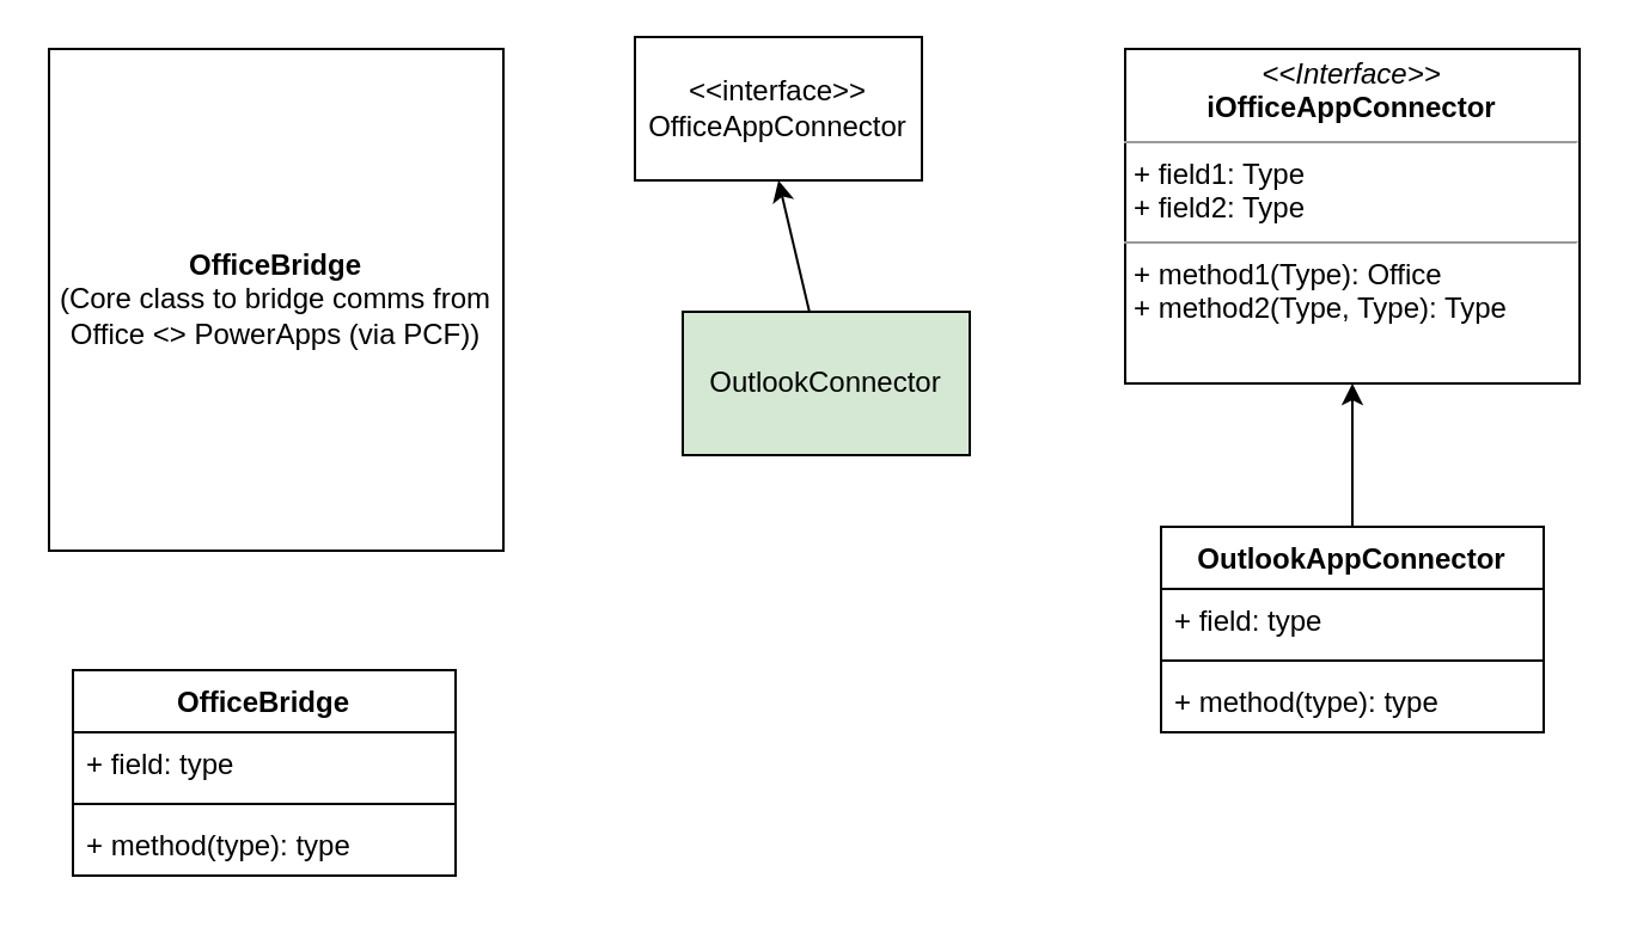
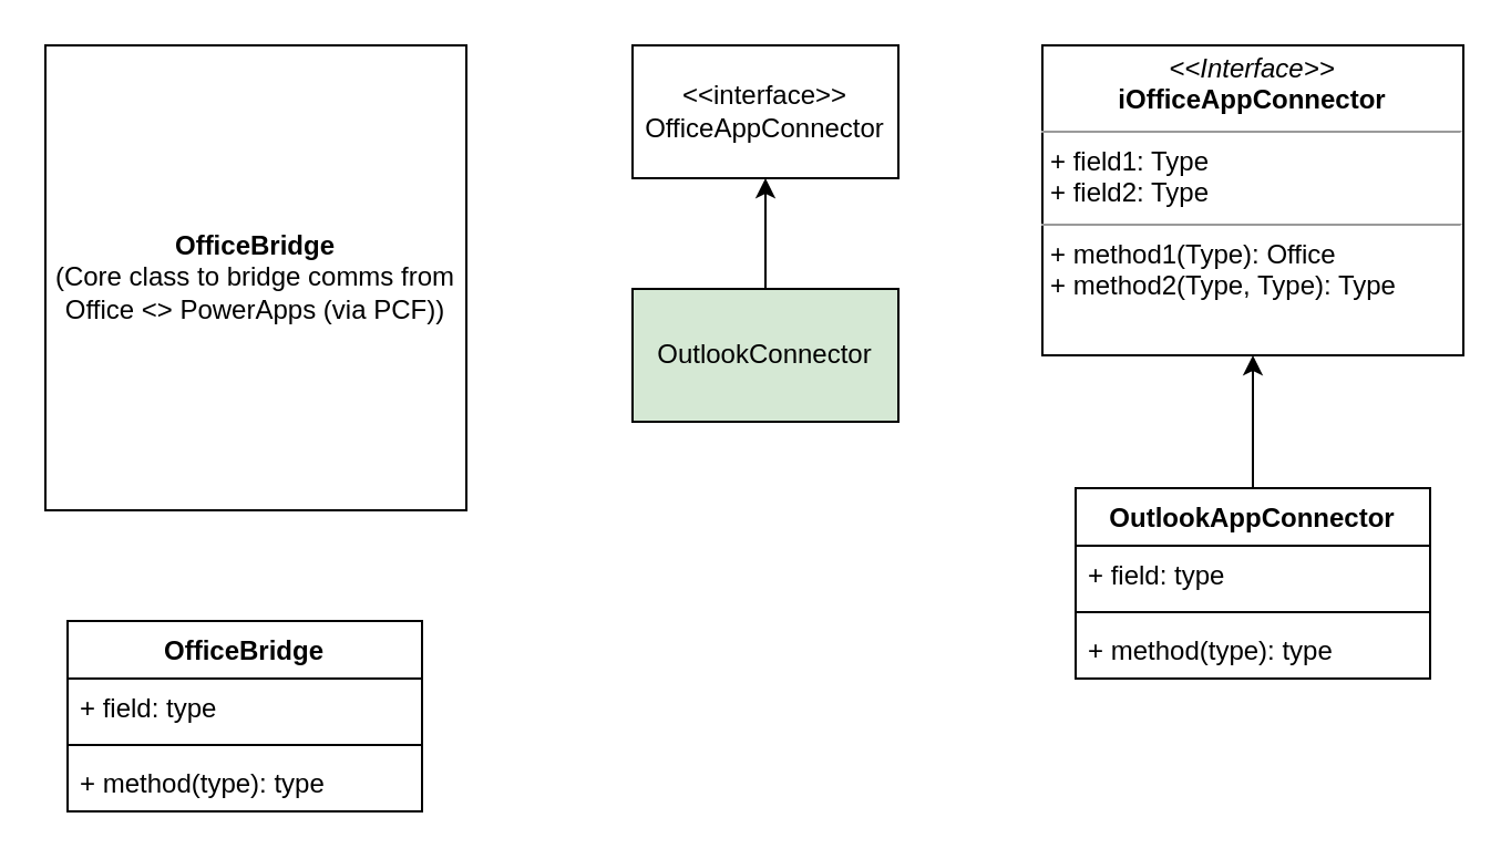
  <mxCell id="0" />
  <mxCell id="1" parent="0" />
  <mxCell id="2" value="&lt;b&gt;OfficeBridge&lt;/b&gt;&lt;br&gt;(Core class to bridge comms from Office &amp;lt;&amp;gt; PowerApps (via PCF))" style="rounded=0;whiteSpace=wrap;html=1;" vertex="1" parent="1"><mxGeometry x="20" y="20" width="190" height="210" as="geometry" /></mxCell>
  <mxCell id="3" style="edgeStyle=none;html=1;entryX=0.5;entryY=1;entryDx=0;entryDy=0;" edge="1" parent="1" source="4" target="5"><mxGeometry relative="1" as="geometry" /></mxCell>
  <mxCell id="4" value="OutlookConnector" style="rounded=0;whiteSpace=wrap;html=1;fillColor=#d5e8d4;" vertex="1" parent="1"><mxGeometry x="285" y="130" width="120" height="60" as="geometry" /></mxCell>
- <mxCell id="5" value="&amp;lt;&amp;lt;interface&amp;gt;&amp;gt;&lt;br&gt;OfficeAppConnector" style="rounded=0;whiteSpace=wrap;html=1;" vertex="1" parent="1"><mxGeometry x="265" y="15" width="120" height="60" as="geometry" /></mxCell>
+ <mxCell id="5" value="&amp;lt;&amp;lt;interface&amp;gt;&amp;gt;&lt;br&gt;OfficeAppConnector" style="rounded=0;whiteSpace=wrap;html=1;" vertex="1" parent="1"><mxGeometry x="285" y="20" width="120" height="60" as="geometry" /></mxCell>
  <mxCell id="6" value="&lt;p style=&quot;margin:0px;margin-top:4px;text-align:center;&quot;&gt;&lt;i&gt;&amp;lt;&amp;lt;Interface&amp;gt;&amp;gt;&lt;/i&gt;&lt;br&gt;&lt;b&gt;iOfficeAppConnector&lt;/b&gt;&lt;/p&gt;&lt;hr size=&quot;1&quot;&gt;&lt;p style=&quot;margin:0px;margin-left:4px;&quot;&gt;+ field1: Type&lt;br&gt;+ field2: Type&lt;/p&gt;&lt;hr size=&quot;1&quot;&gt;&lt;p style=&quot;margin:0px;margin-left:4px;&quot;&gt;+ method1(Type): Office&lt;br&gt;+ method2(Type, Type): Type&lt;/p&gt;" style="verticalAlign=top;align=left;overflow=fill;fontSize=12;fontFamily=Helvetica;html=1;" vertex="1" parent="1"><mxGeometry x="470" y="20" width="190" height="140" as="geometry" /></mxCell>
  <mxCell id="7" style="edgeStyle=none;html=1;entryX=0.5;entryY=1;entryDx=0;entryDy=0;" edge="1" parent="1" source="8" target="6"><mxGeometry relative="1" as="geometry" /></mxCell>
  <mxCell id="8" value="OutlookAppConnector" style="swimlane;fontStyle=1;align=center;verticalAlign=top;childLayout=stackLayout;horizontal=1;startSize=26;horizontalStack=0;resizeParent=1;resizeParentMax=0;resizeLast=0;collapsible=1;marginBottom=0;" vertex="1" parent="1"><mxGeometry x="485" y="220" width="160" height="86" as="geometry" /></mxCell>
  <mxCell id="9" value="+ field: type" style="text;strokeColor=none;fillColor=none;align=left;verticalAlign=top;spacingLeft=4;spacingRight=4;overflow=hidden;rotatable=0;points=[[0,0.5],[1,0.5]];portConstraint=eastwest;" vertex="1" parent="8"><mxGeometry y="26" width="160" height="26" as="geometry" /></mxCell>
  <mxCell id="10" value="" style="line;strokeWidth=1;fillColor=none;align=left;verticalAlign=middle;spacingTop=-1;spacingLeft=3;spacingRight=3;rotatable=0;labelPosition=right;points=[];portConstraint=eastwest;strokeColor=inherit;" vertex="1" parent="8"><mxGeometry y="52" width="160" height="8" as="geometry" /></mxCell>
  <mxCell id="11" value="+ method(type): type" style="text;strokeColor=none;fillColor=none;align=left;verticalAlign=top;spacingLeft=4;spacingRight=4;overflow=hidden;rotatable=0;points=[[0,0.5],[1,0.5]];portConstraint=eastwest;" vertex="1" parent="8"><mxGeometry y="60" width="160" height="26" as="geometry" /></mxCell>
  <mxCell id="12" value="OfficeBridge" style="swimlane;fontStyle=1;align=center;verticalAlign=top;childLayout=stackLayout;horizontal=1;startSize=26;horizontalStack=0;resizeParent=1;resizeParentMax=0;resizeLast=0;collapsible=1;marginBottom=0;" vertex="1" parent="1"><mxGeometry x="30" y="280" width="160" height="86" as="geometry"><mxRectangle x="160" y="320" width="100" height="30" as="alternateBounds" /></mxGeometry></mxCell>
  <mxCell id="13" value="+ field: type" style="text;strokeColor=none;fillColor=none;align=left;verticalAlign=top;spacingLeft=4;spacingRight=4;overflow=hidden;rotatable=0;points=[[0,0.5],[1,0.5]];portConstraint=eastwest;" vertex="1" parent="12"><mxGeometry y="26" width="160" height="26" as="geometry" /></mxCell>
  <mxCell id="14" value="" style="line;strokeWidth=1;fillColor=none;align=left;verticalAlign=middle;spacingTop=-1;spacingLeft=3;spacingRight=3;rotatable=0;labelPosition=right;points=[];portConstraint=eastwest;strokeColor=inherit;" vertex="1" parent="12"><mxGeometry y="52" width="160" height="8" as="geometry" /></mxCell>
  <mxCell id="15" value="+ method(type): type" style="text;strokeColor=none;fillColor=none;align=left;verticalAlign=top;spacingLeft=4;spacingRight=4;overflow=hidden;rotatable=0;points=[[0,0.5],[1,0.5]];portConstraint=eastwest;" vertex="1" parent="12"><mxGeometry y="60" width="160" height="26" as="geometry" /></mxCell>
